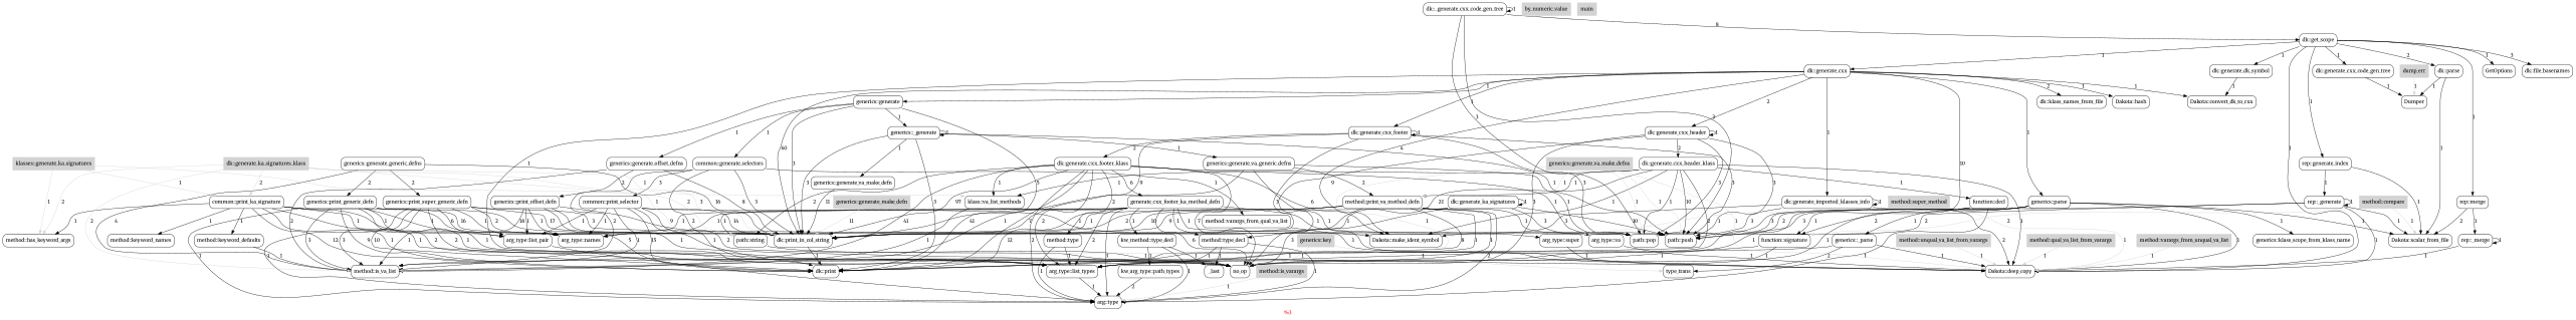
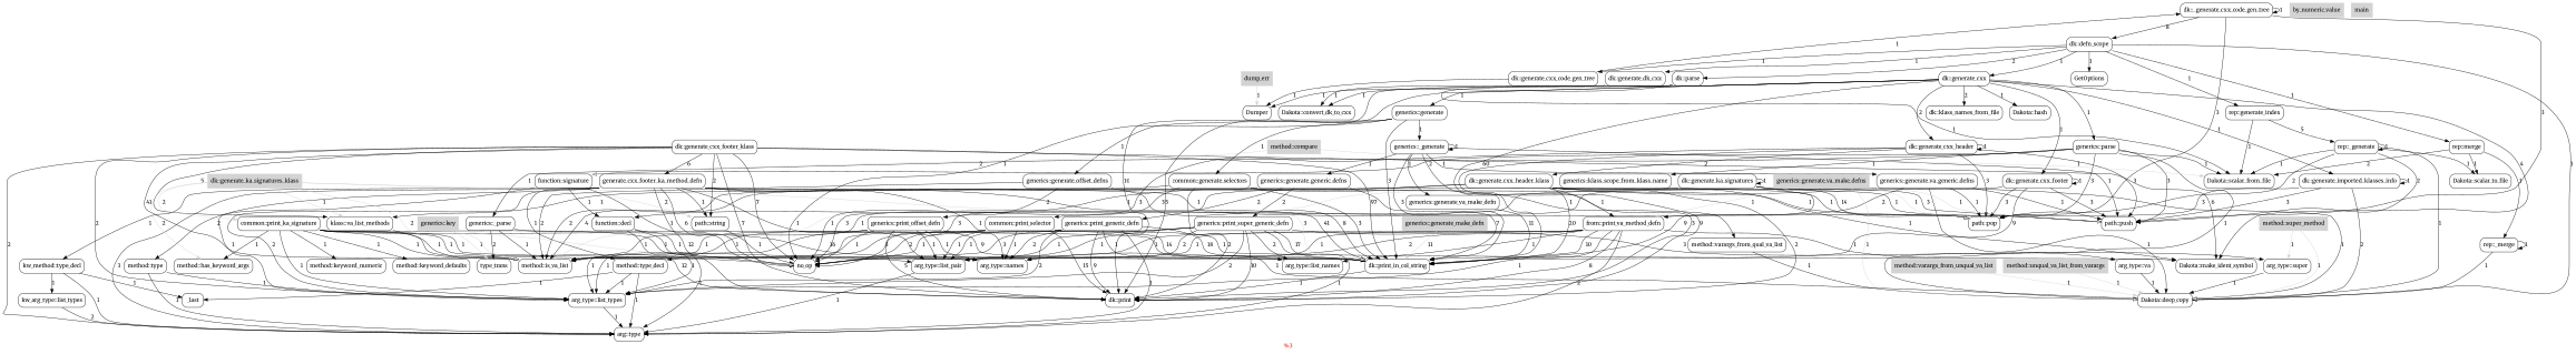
  digraph {
    fontcolor=red
    fontname=Merriweather
    label="\G"
    rankdir=TB
    node [fontname=Merriweather shape=box style=rounded]
    edge [fontname=Merriweather]
    "method::type_decl"
    _last
    "arg_type::list_types"
    "arg::type"
    generate_cxx_footer_ka_method_defn
    "kw_method::type_decl"
    "path::string"
    "arg_type::list_pair"
    "path::pop"
    "arg_type::names"
    "dk::print_in_col_string"
    "path::push"
    "dk::print"
    no_op
-   "kw_arg_type::list_types" [label="kw_arg_type::path_types"]
+   "kw_arg_type::list_types"
    "generics::_parse"
    "method::is_va_list"
    "Dakota::deep_copy"
    type_trans
-   "dk::get_scope"
+   "dk::get_scope" [label="dk::defn_scope"]
    "rep::generate_index"
    GetOptions
-   "dk::file_basenames"
-   "dk::generate_dk_cxx" [label="dk::generate_dk_symbol"]
+   "dk::generate_dk_cxx"
    "dk::generate_cxx_code_gen_tree"
    "dk::parse"
    "dk::generate_cxx"
    "rep::merge"
    "Dakota::scalar_from_file"
    "rep::_generate"
    "Dakota::convert_dk_to_cxx"
    Dumper
    "dk::_generate_cxx_code_gen_tree"
    "dk::generate_cxx_footer"
    "dk::generate_cxx_header"
    "dk::klass_names_from_file"
    "dk::generate_imported_klasses_info"
    "generics::parse"
    "Dakota::hash"
    "Dakota::make_ident_symbol"
    "generics::generate"
+   "Dakota::scalar_to_file"
    "rep::_merge"
    "dk::generate_cxx_footer_klass"
    "dk::generate_cxx_header_klass"
    "function::signature"
    "generics::klass_scope_from_klass_name"
    "common::generate_selectors"
    "generics::generate_offset_defns"
    "generics::_generate"
    "generics::print_generic_defn"
+   "arg_type::list_names"
    dump_err [color=lightgrey style=filled]
    "method::varargs_from_qual_va_list"
    "common::print_selector"
    "klass::va_list_methods"
    "arg_type::va"
    "method::type"
-   "method::print_va_method_defn"
+   "method::print_va_method_defn" [label="from::print_va_method_defn"]
    "function::decl"
    "generics::print_offset_defn"
    "generics::generate_va_make_defn"
    "generics::generate_va_generic_defns"
    "generics::generate_generic_defns"
    "generics::generate_make_defn" [color=lightgrey style=filled]
    "generics::print_super_generic_defn"
    "arg_type::super"
    "common::print_ka_signature"
    "method::has_keyword_args"
-   "method::keyword_names"
+   "method::keyword_names" [label="method::keyword_numeric"]
    "method::keyword_defaults"
-   "method::qual_va_list_from_varargs" [color=lightgrey style=filled]
    "generics::key" [color=lightgrey style=filled]
-   "klasses::generate_ka_signatures" [color=lightgrey style=filled]
    "dk::generate_ka_signatures_klass" [color=lightgrey style=filled]
    "dk::generate_ka_signatures"
    by_numeric_value [color=lightgrey style=filled]
    "method::varargs_from_unqual_va_list" [color=lightgrey style=filled]
    "method::unqual_va_list_from_varargs" [color=lightgrey style=filled]
-   "method::is_varargs" [color=lightgrey style=filled]
    "generics::generate_va_make_defns" [color=lightgrey style=filled]
    main [color=lightgrey style=filled]
    "method::super_method" [color=lightgrey style=filled]
    "method::compare" [color=lightgrey style=filled]
    "method::type_decl" -> _last [label=1]
    "method::type_decl" -> "arg_type::list_types" [label=1]
    "method::type_decl" -> "arg::type" [label=1]
    "arg_type::list_types" -> "arg::type" [label=1]
    generate_cxx_footer_ka_method_defn -> "method::type_decl" [label=1]
    generate_cxx_footer_ka_method_defn -> "arg_type::list_types" [label=2]
    generate_cxx_footer_ka_method_defn -> "arg::type" [label=3]
    generate_cxx_footer_ka_method_defn -> "kw_method::type_decl" [label=1]
    generate_cxx_footer_ka_method_defn -> "path::string" [label=1]
    generate_cxx_footer_ka_method_defn -> "arg_type::list_pair" [label=1]
    generate_cxx_footer_ka_method_defn -> "path::pop" [label=1]
    generate_cxx_footer_ka_method_defn -> "arg_type::names" [label=1]
    generate_cxx_footer_ka_method_defn -> "dk::print_in_col_string" [label=41]
    generate_cxx_footer_ka_method_defn -> "path::push" [label=1]
    generate_cxx_footer_ka_method_defn -> "dk::print" [label=12]
    generate_cxx_footer_ka_method_defn -> no_op [label=6]
    "kw_method::type_decl" -> _last [label=1]
    "kw_method::type_decl" -> "arg::type" [label=1]
    "kw_method::type_decl" -> "kw_arg_type::list_types" [label=1]
    "path::string" -> no_op [label=1]
    "arg_type::list_pair" -> "arg::type" [label=1]
    "dk::print_in_col_string" -> "dk::print" [label=1]
    "kw_arg_type::list_types" -> "arg::type" [label=2]
    "generics::_parse" -> "method::is_va_list" [label=1]
    "generics::_parse" -> "Dakota::deep_copy" [label=1]
    "generics::_parse" -> type_trans [label=2]
    "dk::get_scope" -> "Dakota::deep_copy" [label=1]
    "dk::get_scope" -> "rep::generate_index" [label=1]
    "dk::get_scope" -> GetOptions [label=1]
-   "dk::get_scope" -> "dk::file_basenames" [label=3]
    "dk::get_scope" -> "dk::generate_dk_cxx" [label=1]
    "dk::get_scope" -> "dk::generate_cxx_code_gen_tree" [label=1]
    "dk::get_scope" -> "dk::parse" [label=2]
    "dk::get_scope" -> "dk::generate_cxx" [label=1]
    "dk::get_scope" -> "rep::merge" [label=1]
    "rep::generate_index" -> "Dakota::scalar_from_file" [label=1]
-   "rep::generate_index" -> "rep::_generate" [label=1]
+   "rep::generate_index" -> "rep::_generate" [label=5]
    "dk::generate_dk_cxx" -> "Dakota::convert_dk_to_cxx" [label=1]
    "dk::generate_cxx_code_gen_tree" -> Dumper [label=1]
+   "dk::generate_cxx_code_gen_tree" -> "dk::_generate_cxx_code_gen_tree" [label=1]
    "dk::parse" -> "Dakota::scalar_from_file" [label=1]
    "dk::parse" -> Dumper [label=1]
    "dk::generate_cxx" -> "dk::print_in_col_string" [label=60]
    "dk::generate_cxx" -> "dk::print" [label=10]
    "dk::generate_cxx" -> no_op [label=1]
    "dk::generate_cxx" -> "Dakota::convert_dk_to_cxx" [label=1]
    "dk::generate_cxx" -> "dk::generate_cxx_footer" [label=1]
    "dk::generate_cxx" -> "dk::generate_cxx_header" [label=2]
    "dk::generate_cxx" -> "dk::klass_names_from_file" [label=2]
    "dk::generate_cxx" -> "dk::generate_imported_klasses_info" [label=1]
    "dk::generate_cxx" -> "generics::parse" [label=1]
    "dk::generate_cxx" -> "Dakota::hash" [label=1]
    "dk::generate_cxx" -> "Dakota::make_ident_symbol" [label=4]
    "dk::generate_cxx" -> "generics::generate" [label=1]
    "rep::merge" -> "Dakota::scalar_from_file" [label=2]
+   "rep::merge" -> "Dakota::scalar_to_file" [label=1]
    "rep::merge" -> "rep::_merge" [label=1]
    "rep::_generate" -> "path::pop" [label=2]
    "rep::_generate" -> "path::push" [label=2]
    "rep::_generate" -> "Dakota::deep_copy" [label=1]
    "rep::_generate" -> "Dakota::scalar_from_file" [label=1]
    "rep::_generate" -> "rep::_generate" [label=1]
+   "rep::_generate" -> "Dakota::scalar_to_file" [label=1]
    "dk::_generate_cxx_code_gen_tree" -> "path::pop" [label=3]
    "dk::_generate_cxx_code_gen_tree" -> "path::push" [label=3]
    "dk::_generate_cxx_code_gen_tree" -> "dk::get_scope" [label=8]
    "dk::_generate_cxx_code_gen_tree" -> "dk::_generate_cxx_code_gen_tree" [label=1]
    "dk::generate_cxx_footer" -> "path::pop" [label=3]
    "dk::generate_cxx_footer" -> "dk::print_in_col_string" [label=9]
    "dk::generate_cxx_footer" -> "path::push" [label=3]
    "dk::generate_cxx_footer" -> no_op [label=3]
    "dk::generate_cxx_footer" -> "dk::generate_cxx_footer" [label=1]
-   "dk::generate_cxx_footer" -> "dk::generate_cxx_footer_klass" [label=2]
    "dk::generate_cxx_header" -> "path::pop" [label=3]
-   "dk::generate_cxx_header" -> "dk::print_in_col_string" [label=9]
+   "dk::generate_cxx_header" -> "dk::print" [label=9]
    "dk::generate_cxx_header" -> "path::push" [label=3]
    "dk::generate_cxx_header" -> no_op [label=3]
    "dk::generate_cxx_header" -> "dk::generate_cxx_header" [label=1]
    "dk::generate_cxx_header" -> "dk::generate_cxx_header_klass" [label=2]
-   "dk::generate_imported_klasses_info" -> "Dakota::make_ident_symbol" [label=3]
+   "dk::generate_imported_klasses_info" -> "path::pop" [label=3]
    "dk::generate_imported_klasses_info" -> "path::push" [label=3]
    "dk::generate_imported_klasses_info" -> "Dakota::deep_copy" [label=2]
    "dk::generate_imported_klasses_info" -> "dk::generate_imported_klasses_info" [label=1]
    "generics::parse" -> "path::pop" [label=3]
    "generics::parse" -> "path::push" [label=3]
    "generics::parse" -> "generics::_parse" [label=1]
    "generics::parse" -> "Dakota::deep_copy" [label=1]
    "generics::parse" -> "Dakota::scalar_from_file" [label=1]
    "generics::parse" -> "function::signature" [label=2]
    "generics::parse" -> "generics::klass_scope_from_klass_name" [label=1]
    "generics::generate" -> "dk::print_in_col_string" [label=3]
    "generics::generate" -> "dk::print" [label=5]
    "generics::generate" -> "common::generate_selectors" [label=1]
    "generics::generate" -> "generics::generate_offset_defns" [label=1]
    "generics::generate" -> "generics::_generate" [label=1]
    "rep::_merge" -> "Dakota::deep_copy" [label=1]
    "rep::_merge" -> "rep::_merge" [label=1]
    "dk::generate_cxx_footer_klass" -> "arg_type::list_types" [label=2]
    "dk::generate_cxx_footer_klass" -> "arg::type" [label=2]
    "dk::generate_cxx_footer_klass" -> generate_cxx_footer_ka_method_defn [label=6]
    "dk::generate_cxx_footer_klass" -> "path::string" [label=2]
    "dk::generate_cxx_footer_klass" -> "dk::print_in_col_string" [label=97]
    "dk::generate_cxx_footer_klass" -> "dk::print" [label=7]
    "dk::generate_cxx_footer_klass" -> no_op [label=7]
    "dk::generate_cxx_footer_klass" -> "method::is_va_list" [label=41]
    "dk::generate_cxx_footer_klass" -> "Dakota::make_ident_symbol" [label=6]
-   "dk::generate_cxx_footer_klass" -> "klass::va_list_methods" [label=1]
-   "dk::generate_cxx_footer_klass" -> "arg_type::va" [label=1]
-   "dk::generate_cxx_footer_klass" -> "method::type" [label=2]
+   "dk::generate_cxx_footer_klass" -> "klass::va_list_methods" [label=5]
+   generate_cxx_footer_ka_method_defn -> "method::type" [label=2]
    "dk::generate_cxx_header_klass" -> "path::pop" [label=1]
    "dk::generate_cxx_header_klass" -> "dk::print_in_col_string" [label=20]
-   "dk::generate_cxx_header_klass" -> "path::push" [label=10]
+   "dk::generate_cxx_header_klass" -> "path::push" [label=1]
    "dk::generate_cxx_header_klass" -> "dk::print" [label=2]
    "dk::generate_cxx_header_klass" -> "Dakota::deep_copy" [label=1]
    "dk::generate_cxx_header_klass" -> "Dakota::make_ident_symbol" [label=1]
    "dk::generate_cxx_header_klass" -> "klass::va_list_methods" [label=1]
    "dk::generate_cxx_header_klass" -> "method::print_va_method_defn" [label=1]
    "dk::generate_cxx_header_klass" -> "function::decl" [label=1]
    "function::signature" -> "arg_type::list_types" [label=1]
    "function::signature" -> no_op [label=1]
    "common::generate_selectors" -> "dk::print_in_col_string" [label=3]
    "common::generate_selectors" -> "dk::print" [label=2]
    "common::generate_selectors" -> "method::is_va_list" [label=2]
    "common::generate_selectors" -> "method::varargs_from_qual_va_list" [label=1]
    "common::generate_selectors" -> "common::print_selector" [label=3]
    "generics::generate_offset_defns" -> "dk::print_in_col_string" [label=8]
    "generics::generate_offset_defns" -> "method::is_va_list" [label=2]
    "generics::generate_offset_defns" -> "generics::print_offset_defn" [label=2]
    "generics::_generate" -> "dk::print_in_col_string" [label=3]
    "generics::_generate" -> "path::push" [label=1]
    "generics::_generate" -> "dk::print" [label=3]
    "generics::_generate" -> "generics::_generate" [label=1]
    "generics::_generate" -> "generics::generate_va_make_defn" [label=1]
    "generics::_generate" -> "generics::generate_va_generic_defns" [label=1]
+   "generics::_generate" -> "generics::generate_generic_defns" [label=1]
    "generics::print_generic_defn" -> "arg_type::list_types" [label=2]
    "generics::print_generic_defn" -> "arg::type" [label=1]
    "generics::print_generic_defn" -> "arg_type::list_pair" [label=1]
-   "generics::print_generic_defn" -> "arg_type::names" [label=6]
+   "generics::print_generic_defn" -> "arg_type::names" [label=2]
    "generics::print_generic_defn" -> "dk::print_in_col_string" [label=18]
    "generics::print_generic_defn" -> "dk::print" [label=9]
    "generics::print_generic_defn" -> no_op [label=1]
    "generics::print_generic_defn" -> "method::is_va_list" [label=3]
+   "generics::print_generic_defn" -> "arg_type::list_names" [label=1]
    dump_err -> Dumper [color=lightgrey label=1]
    "method::varargs_from_qual_va_list" -> "Dakota::deep_copy" [label=1]
    "common::print_selector" -> "arg_type::list_types" [label=1]
    "common::print_selector" -> "arg_type::list_pair" [label=1]
    "common::print_selector" -> "arg_type::names" [label=1]
    "common::print_selector" -> "dk::print_in_col_string" [label=14]
    "common::print_selector" -> "dk::print" [label=15]
    "common::print_selector" -> no_op [label=2]
    "common::print_selector" -> "method::is_va_list" [label=1]
    "common::print_selector" -> "Dakota::make_ident_symbol" [label=1]
    "klass::va_list_methods" -> "method::is_va_list" [label=1]
    "arg_type::va" -> "Dakota::deep_copy" [label=1]
    "method::type" -> "arg_type::list_types" [label=1]
    "method::type" -> "arg::type" [label=1]
    "method::print_va_method_defn" -> "method::type_decl" [label=1]
    "method::print_va_method_defn" -> "arg_type::list_types" [label=1]
    "method::print_va_method_defn" -> "arg::type" [label=2]
    "method::print_va_method_defn" -> "arg_type::list_pair" [label=1]
    "method::print_va_method_defn" -> "arg_type::names" [label=2]
    "method::print_va_method_defn" -> "dk::print_in_col_string" [label=10]
    "method::print_va_method_defn" -> "dk::print" [label=8]
    "method::print_va_method_defn" -> no_op [label=1]
+   "method::print_va_method_defn" -> "arg_type::list_names" [label=1]
    "method::print_va_method_defn" -> "arg_type::va" [label=1]
    "function::decl" -> "arg_type::list_types" [label=1]
    "function::decl" -> "arg::type" [label=1]
    "function::decl" -> no_op [label=1]
-   "function::decl" -> "function::signature" [label=1]
+   "function::signature" -> "function::decl" [label=1]
+   "generics::print_offset_defn" -> "arg_type::list_types" [label=1]
    "generics::print_offset_defn" -> "arg_type::list_pair" [label=1]
    "generics::print_offset_defn" -> "arg_type::names" [label=1]
    "generics::print_offset_defn" -> "dk::print_in_col_string" [label=9]
    "generics::print_offset_defn" -> "dk::print" [label=5]
    "generics::print_offset_defn" -> no_op [label=1]
    "generics::print_offset_defn" -> "method::is_va_list" [label=1]
    "generics::generate_va_make_defn" -> "dk::print_in_col_string" [label=11]
    "generics::generate_va_generic_defns" -> "path::pop" [label=1]
+   "generics::generate_va_generic_defns" -> "path::push" [label=1]
    "generics::generate_va_generic_defns" -> "method::is_va_list" [label=1]
    "generics::generate_va_generic_defns" -> "Dakota::deep_copy" [label=1]
    "generics::generate_va_generic_defns" -> "method::print_va_method_defn" [label=2]
-   "generics::generate_generic_defns" -> "dk::print_in_col_string" [label=16]
+   "generics::generate_generic_defns" -> "dk::print_in_col_string" [label=7]
    "generics::generate_generic_defns" -> "method::is_va_list" [label=4]
    "generics::generate_generic_defns" -> "generics::print_generic_defn" [label=2]
    "generics::generate_generic_defns" -> "generics::print_super_generic_defn" [label=2]
    "generics::generate_make_defn" -> "dk::print_in_col_string" [color=lightgrey label=11]
    "generics::print_super_generic_defn" -> "arg_type::list_types" [label=2]
    "generics::print_super_generic_defn" -> "arg::type" [label=1]
    "generics::print_super_generic_defn" -> "arg_type::list_pair" [label=1]
    "generics::print_super_generic_defn" -> "arg_type::names" [label=2]
    "generics::print_super_generic_defn" -> "dk::print_in_col_string" [label=17]
    "generics::print_super_generic_defn" -> "dk::print" [label=10]
    "generics::print_super_generic_defn" -> no_op [label=1]
    "generics::print_super_generic_defn" -> "method::is_va_list" [label=3]
+   "generics::print_super_generic_defn" -> "arg_type::list_names" [label=2]
    "generics::print_super_generic_defn" -> "arg_type::super" [label=3]
    "arg_type::super" -> "Dakota::deep_copy" [label=1]
    "common::print_ka_signature" -> "arg_type::list_types" [label=1]
    "common::print_ka_signature" -> "arg_type::list_pair" [label=1]
    "common::print_ka_signature" -> "arg_type::names" [label=1]
    "common::print_ka_signature" -> "dk::print_in_col_string" [label=16]
    "common::print_ka_signature" -> "dk::print" [label=12]
    "common::print_ka_signature" -> no_op [label=1]
-   "method::keyword_defaults" -> "method::is_va_list" [label=1]
+   "common::print_ka_signature" -> "method::is_va_list" [label=1]
    "common::print_ka_signature" -> "method::has_keyword_args" [label=1]
    "common::print_ka_signature" -> "method::keyword_names" [label=1]
    "common::print_ka_signature" -> "method::keyword_defaults" [label=1]
-   "method::qual_va_list_from_varargs" -> "Dakota::deep_copy" [color=lightgrey label=1]
    "generics::key" -> no_op [color=lightgrey label=1]
    "generics::key" -> type_trans [color=lightgrey label=1]
-   "klasses::generate_ka_signatures" -> "path::string" [color=lightgrey label=1]
-   "klasses::generate_ka_signatures" -> "common::print_ka_signature" [color=lightgrey label=1]
-   "klasses::generate_ka_signatures" -> "method::has_keyword_args" [color=lightgrey label=1]
    "dk::generate_ka_signatures_klass" -> "path::string" [color=lightgrey label=2]
    "dk::generate_ka_signatures_klass" -> "dk::print_in_col_string" [color=lightgrey label=3]
    "dk::generate_ka_signatures_klass" -> "method::is_va_list" [color=lightgrey label=2]
    "dk::generate_ka_signatures_klass" -> "klass::va_list_methods" [color=lightgrey label=1]
    "dk::generate_ka_signatures_klass" -> "common::print_ka_signature" [color=lightgrey label=2]
    "dk::generate_ka_signatures_klass" -> "method::has_keyword_args" [color=lightgrey label=2]
-   "dk::generate_ka_signatures" -> "path::pop" [label=3]
+   "dk::generate_ka_signatures" -> "path::pop" [label=14]
    "dk::generate_ka_signatures" -> "dk::print_in_col_string" [label=9]
-   "dk::generate_ka_signatures" -> "path::push" [label=10]
+   "dk::generate_ka_signatures" -> "path::push" [label=3]
    "dk::generate_ka_signatures" -> no_op [label=3]
    "dk::generate_ka_signatures" -> "dk::generate_ka_signatures" [label=1]
    "method::varargs_from_unqual_va_list" -> "Dakota::deep_copy" [color=lightgrey label=1]
    "method::unqual_va_list_from_varargs" -> "Dakota::deep_copy" [color=lightgrey label=1]
-   "method::is_varargs" -> "arg::type" [color=lightgrey label=1]
    "generics::generate_va_make_defns" -> "path::pop" [color=lightgrey label=1]
    "generics::generate_va_make_defns" -> "path::push" [color=lightgrey label=1]
    "generics::generate_va_make_defns" -> "method::is_va_list" [color=lightgrey label=1]
    "generics::generate_va_make_defns" -> "Dakota::deep_copy" [color=lightgrey label=1]
    "generics::generate_va_make_defns" -> "method::print_va_method_defn" [color=lightgrey label=1]
    "method::super_method" -> "Dakota::deep_copy" [color=lightgrey label=1]
    "method::super_method" -> "arg_type::super" [color=lightgrey label=1]
    "method::compare" -> "Dakota::scalar_from_file" [color=lightgrey label=1]
    "method::compare" -> "function::signature" [color=lightgrey label=2]
  }
